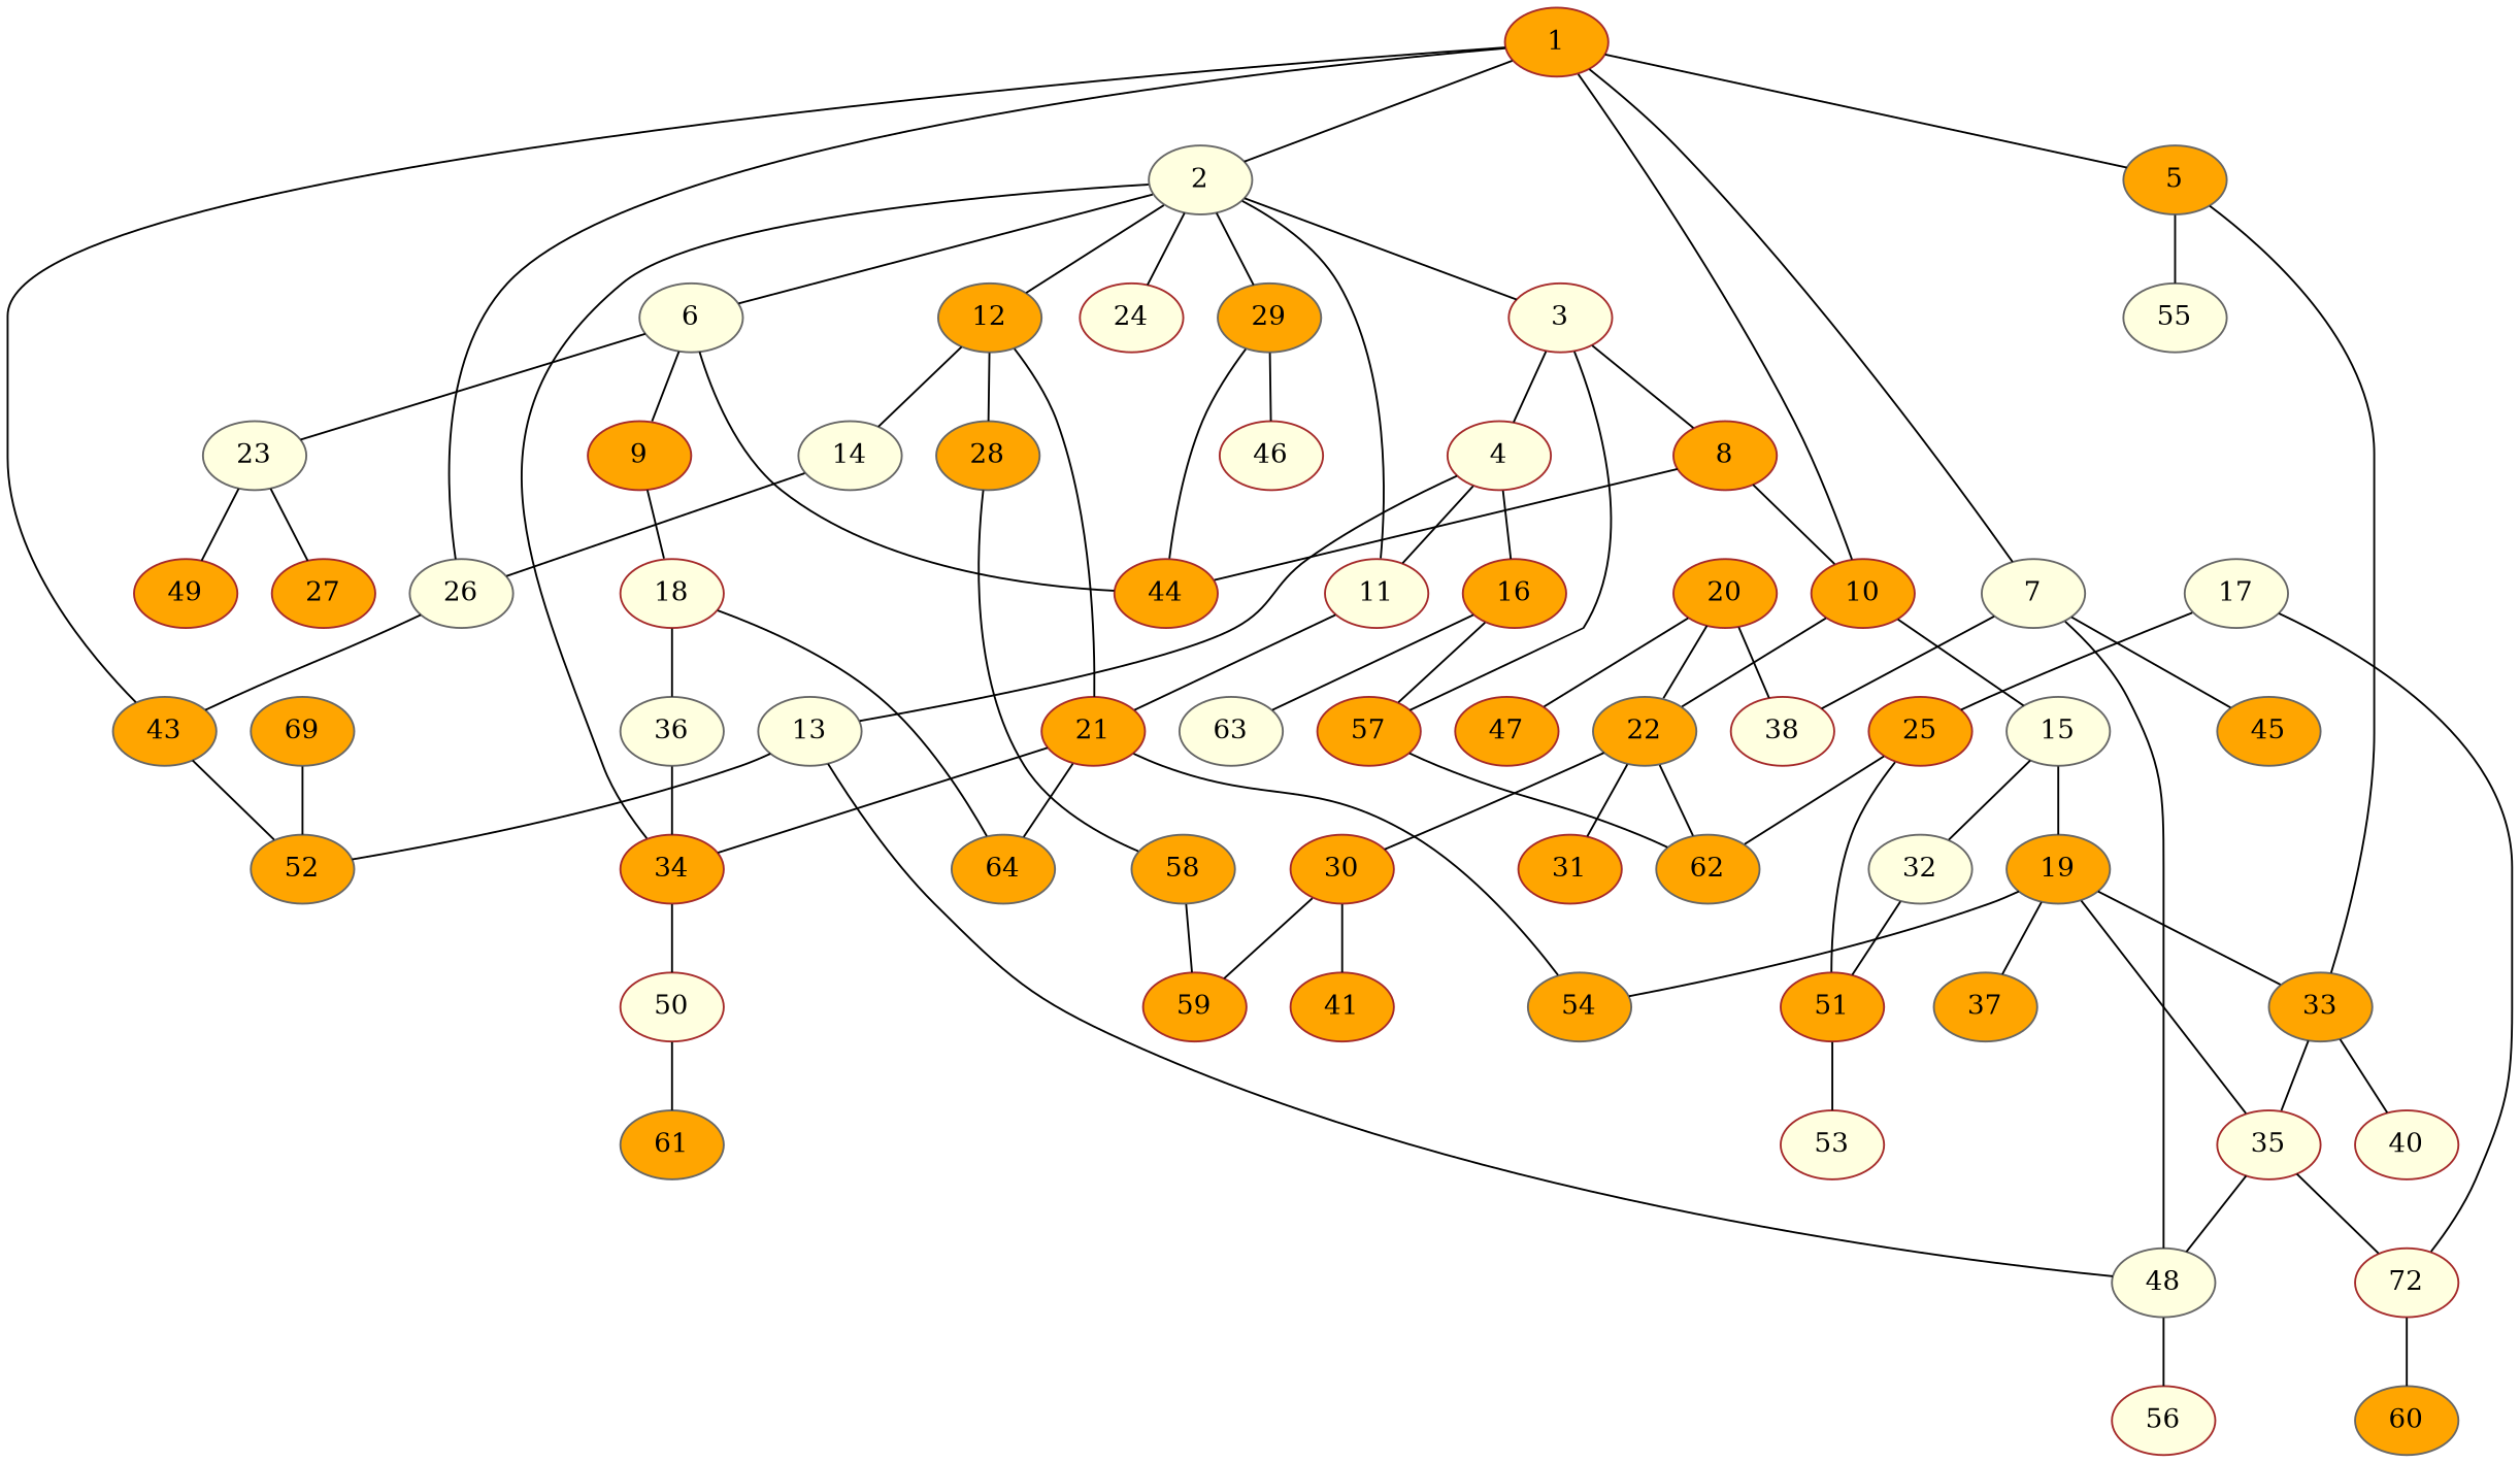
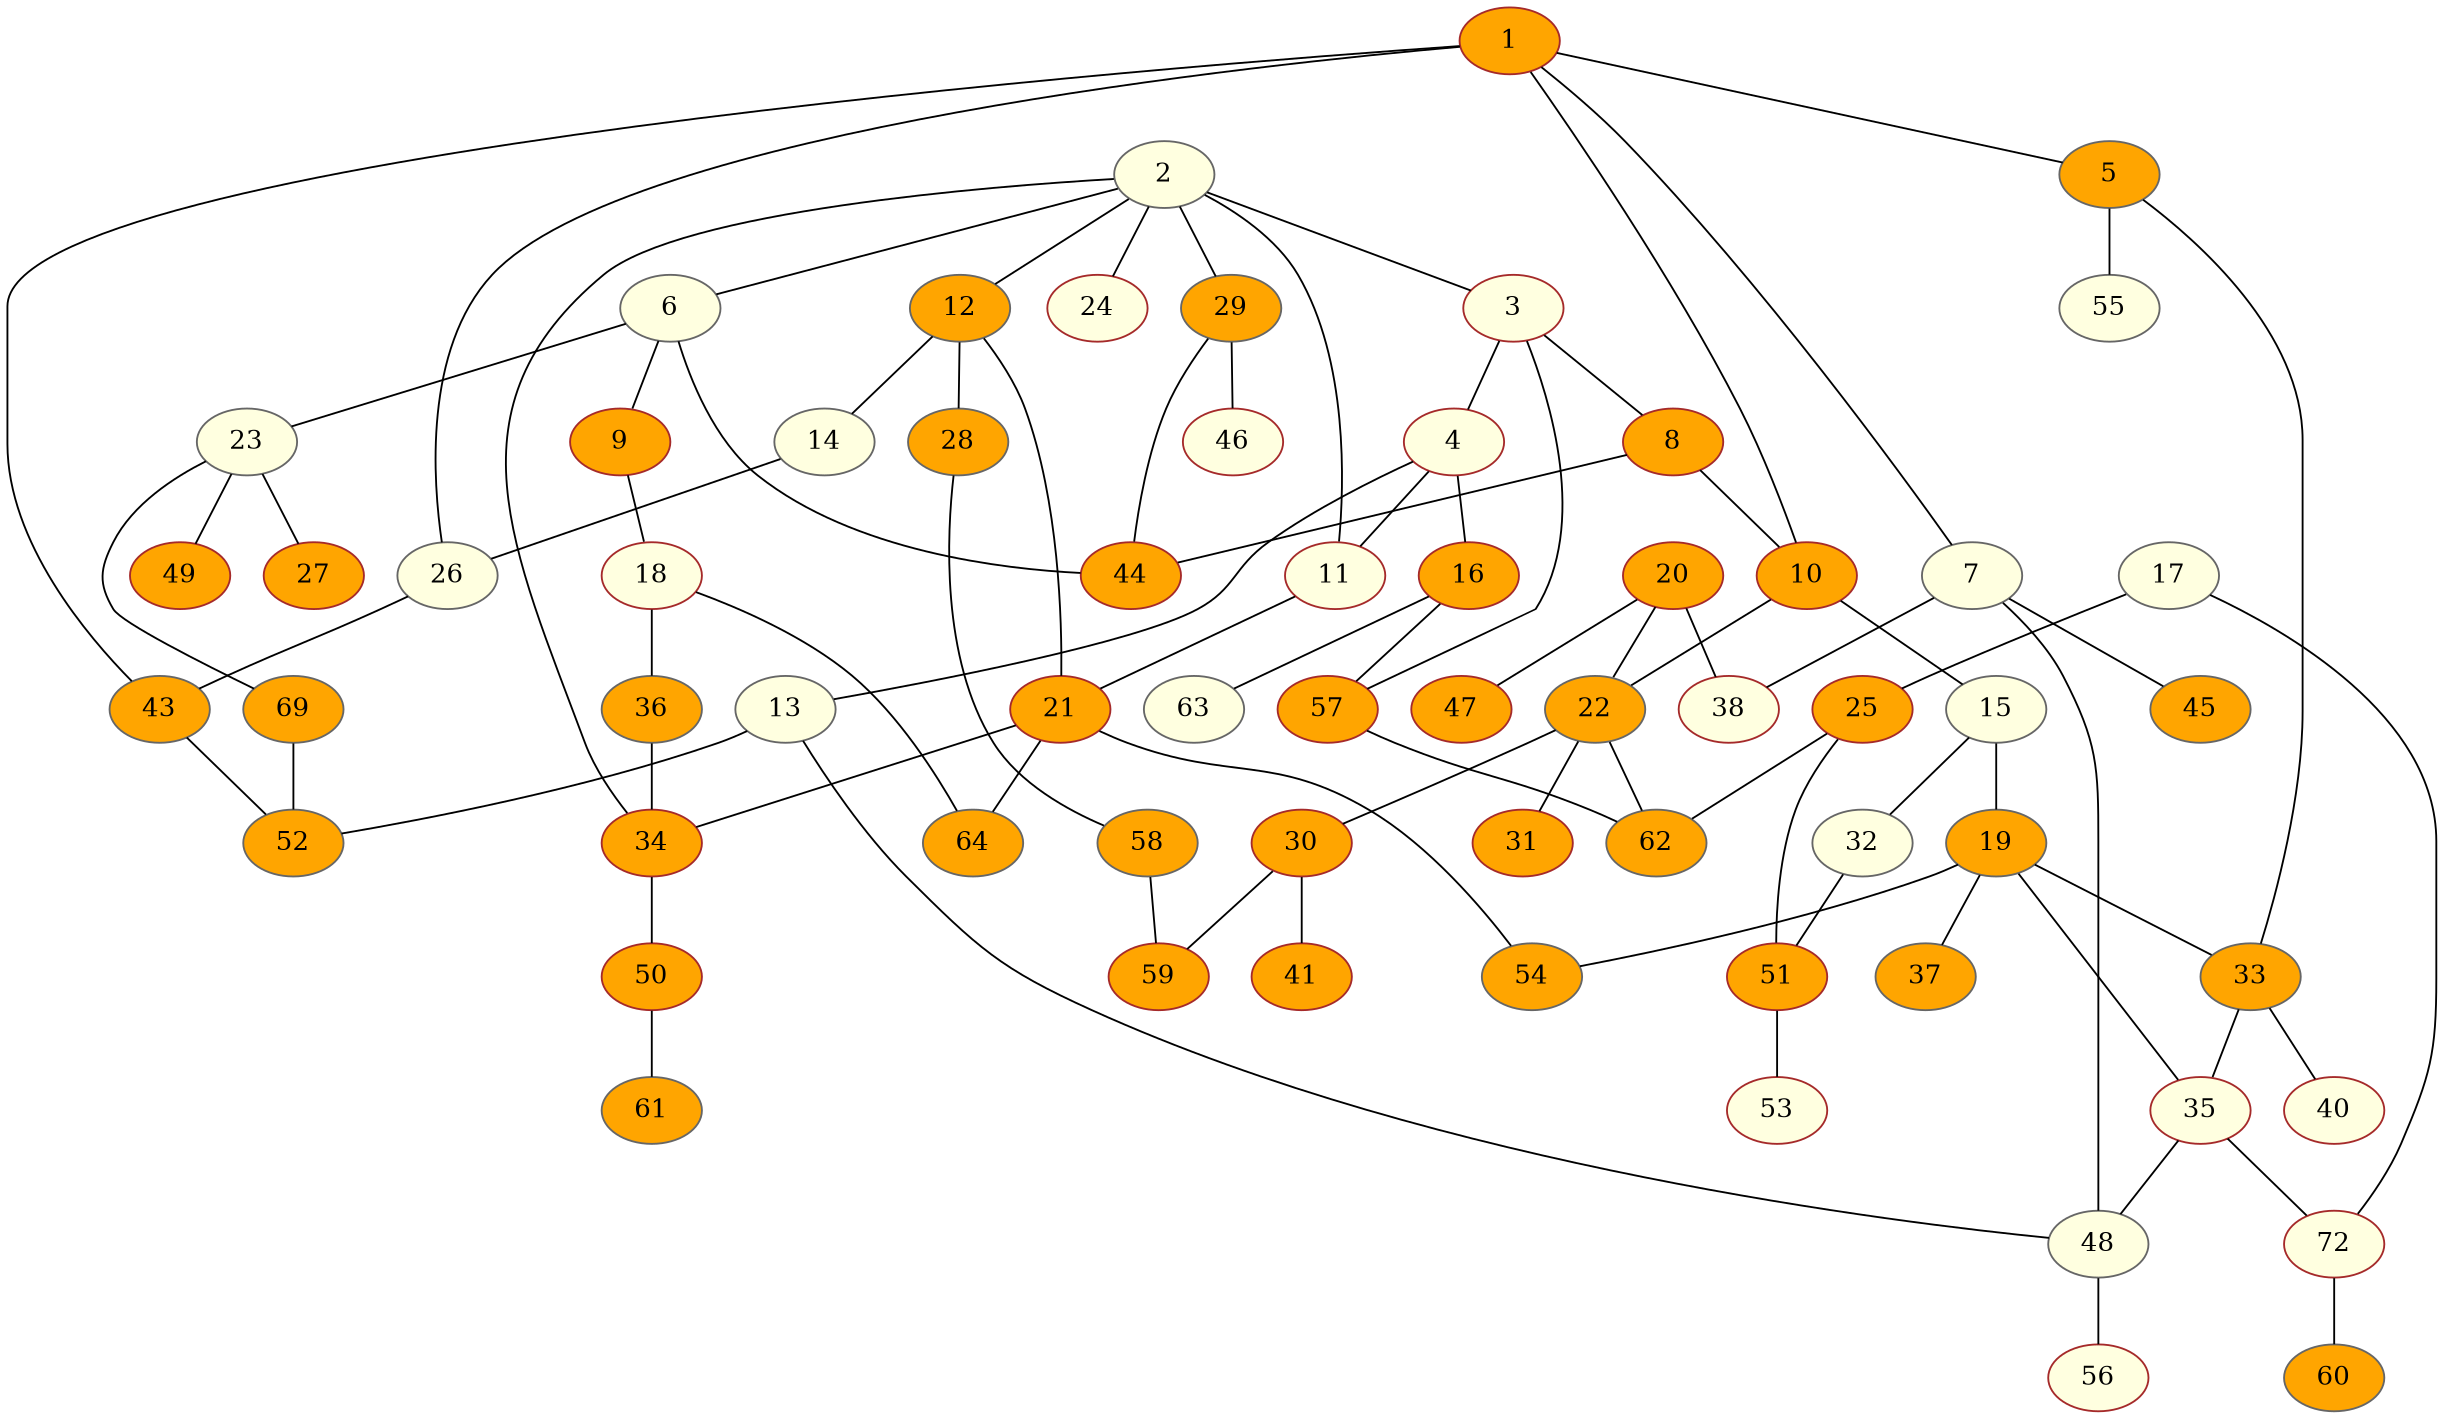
  graph {
    node [color=gray40 fillcolor=orange style=filled]
    2 [fillcolor=lightyellow]
    1 [color=brown]
    5
    7 [fillcolor=lightyellow]
    10 [color=brown]
    26 [fillcolor=lightyellow]
    43
    3 [color=brown fillcolor=lightyellow]
    6 [fillcolor=lightyellow]
    11 [color=brown fillcolor=lightyellow]
    12
    24 [color=brown fillcolor=lightyellow]
    29
    34 [color=brown]
    33
    55 [fillcolor=lightyellow]
    45
    48 [fillcolor=lightyellow]
    38 [color=brown fillcolor=lightyellow]
    15 [fillcolor=lightyellow]
    22
    52
    4 [color=brown fillcolor=lightyellow]
    8 [color=brown]
    57 [color=brown]
    9 [color=brown]
    23 [fillcolor=lightyellow]
    44 [color=brown]
    21 [color=brown]
    14 [fillcolor=lightyellow]
    28
    46 [color=brown fillcolor=lightyellow]
-   50 [color=brown fillcolor=lightyellow]
+   50 [color=brown]
    13 [fillcolor=lightyellow]
    16 [color=brown]
    17 [fillcolor=lightyellow]
    25 [color=brown]
    n38 [color=brown fillcolor=lightyellow label=72]
    62
    63 [fillcolor=lightyellow]
    35 [color=brown fillcolor=lightyellow]
    40 [color=brown fillcolor=lightyellow]
    18 [color=brown fillcolor=lightyellow]
    27 [color=brown]
    n45 [label=69]
    49 [color=brown]
    20 [color=brown]
    47 [color=brown]
    56 [color=brown fillcolor=lightyellow]
-   36 [fillcolor=lightyellow]
+   36
    64
    19
    32 [fillcolor=lightyellow]
    30 [color=brown]
    31 [color=brown]
    54
    58
    37
    51 [color=brown]
    60
    41 [color=brown]
    59 [color=brown]
    53 [color=brown fillcolor=lightyellow]
    61
    2 -- 3
    2 -- 6
    2 -- 11
    2 -- 12
    2 -- 24
    2 -- 29
    2 -- 34
-   1 -- 2
    1 -- 5
    1 -- 7
    1 -- 10
    1 -- 26
    1 -- 43
    5 -- 33
    5 -- 55
    7 -- 45
    7 -- 48
    7 -- 38
    10 -- 15
    10 -- 22
    26 -- 43
    43 -- 52
    3 -- 4
    3 -- 8
    3 -- 57
    6 -- 9
    6 -- 23
    6 -- 44
    11 -- 21
    12 -- 21
    12 -- 14
    12 -- 28
    29 -- 44
    29 -- 46
    34 -- 50
    33 -- 35
    33 -- 40
    48 -- 56
    15 -- 19
    15 -- 32
    22 -- 62
    22 -- 30
    22 -- 31
    4 -- 11
    4 -- 13
    4 -- 16
    8 -- 10
    8 -- 44
    57 -- 62
    9 -- 18
    23 -- 27
+   23 -- n45
    23 -- 49
    21 -- 34
    21 -- 64
    21 -- 54
    14 -- 26
    28 -- 58
    50 -- 61
    13 -- 48
    13 -- 52
    16 -- 57
    16 -- 63
    17 -- 25
    17 -- n38
    25 -- 62
    25 -- 51
    n38 -- 60
    35 -- 48
    35 -- n38
    18 -- 36
    18 -- 64
    n45 -- 52
    20 -- 38
    20 -- 22
    20 -- 47
    36 -- 34
    19 -- 33
    19 -- 35
    19 -- 54
    19 -- 37
    32 -- 51
    30 -- 41
    30 -- 59
    58 -- 59
    51 -- 53
  }
